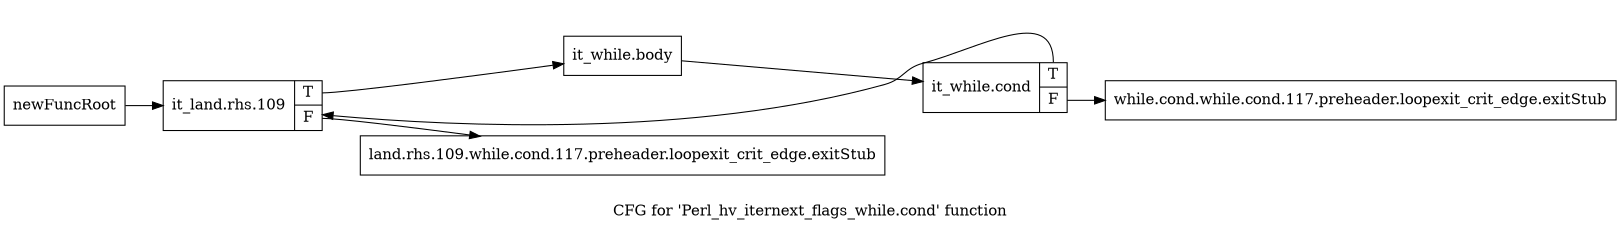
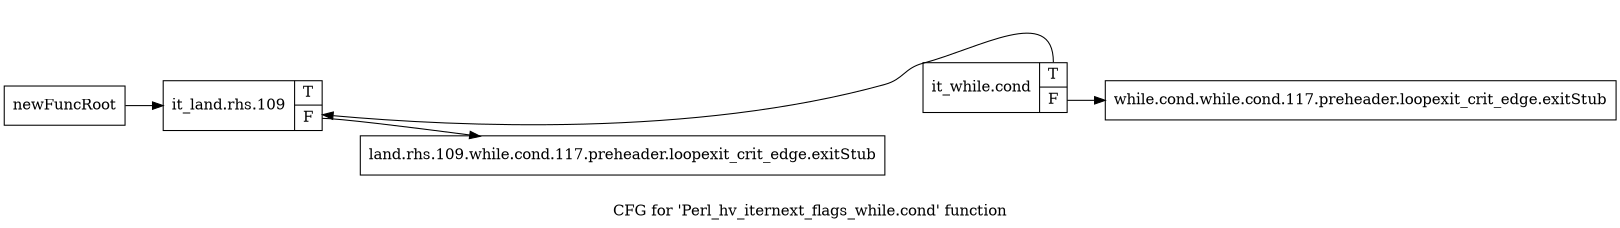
  digraph {
    label="CFG for 'Perl_hv_iternext_flags_while.cond' function"
    rankdir=LR
    node [shape=record]
    n1 [label="{newFuncRoot}"]
    n2 [label="{it_land.rhs.109|{<s0>T|<s1>F}}"]
    n3 [label="{it_while.cond|{<s0>T|<s1>F}}"]
    n4 [label="{while.cond.while.cond.117.preheader.loopexit_crit_edge.exitStub}"]
    n5 [label="{land.rhs.109.while.cond.117.preheader.loopexit_crit_edge.exitStub}"]
-   n6 [label="{it_while.body}"]
    n1 -> n2
    n2 -> n5 [tailport=s1]
-   n2 -> n6 [tailport=s0]
    n3 -> n2 [tailport=s0]
    n3 -> n4 [tailport=s1]
-   n6 -> n3
  }
